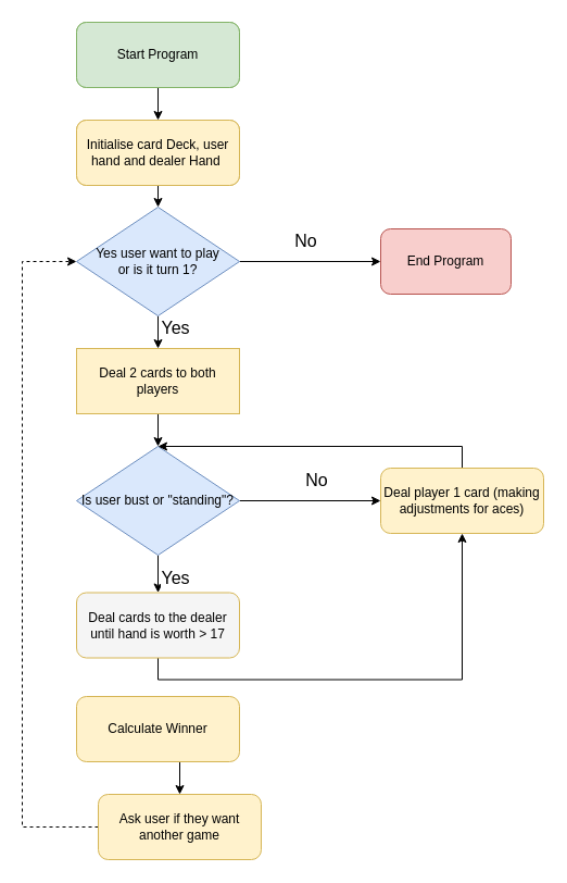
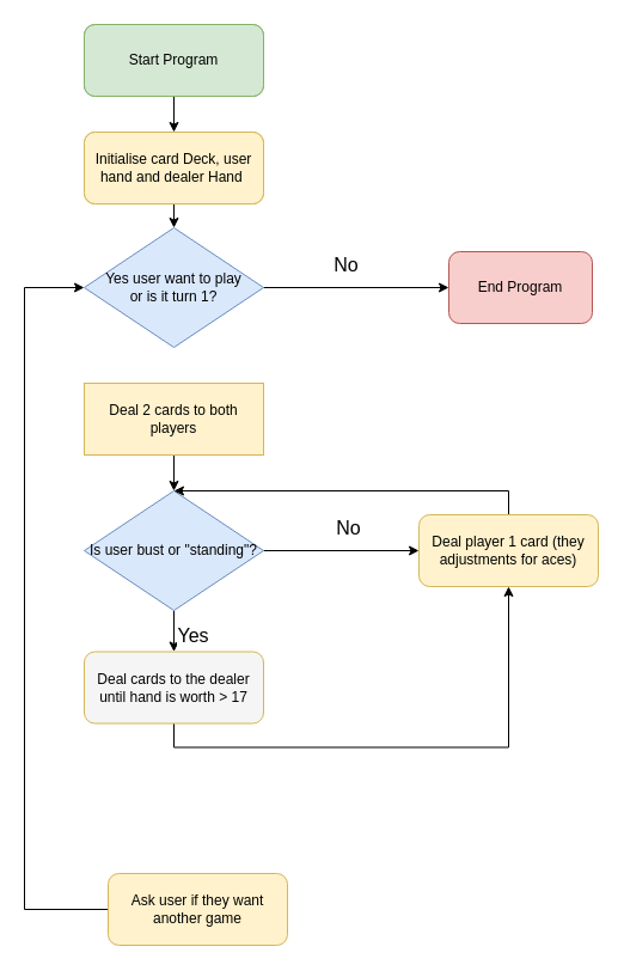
  <mxCell id="0" />
  <mxCell id="1" parent="0" />
  <mxCell id="2" value="Start Program" style="rounded=1;whiteSpace=wrap;html=1;fillColor=#d5e8d4;strokeColor=#82b366;" parent="1" vertex="1"><mxGeometry x="70" y="20" width="150" height="60" as="geometry" /></mxCell>
  <mxCell id="3" value="Initialise card Deck, user hand and dealer Hand&amp;nbsp;" style="rounded=1;whiteSpace=wrap;html=1;fillColor=#fff2cc;strokeColor=#d6b656;" parent="1" vertex="1"><mxGeometry x="70" y="110" width="150" height="60" as="geometry" /></mxCell>
  <mxCell id="4" style="edgeStyle=orthogonalEdgeStyle;rounded=0;orthogonalLoop=1;jettySize=auto;html=1;exitX=0.5;exitY=1;exitDx=0;exitDy=0;entryX=0.5;entryY=0;entryDx=0;entryDy=0;" parent="1" source="5" target="12" edge="1"><mxGeometry relative="1" as="geometry" /></mxCell>
  <mxCell id="5" value="Initialise card Deck, user hand and dealer Hand&amp;nbsp;" style="rounded=1;whiteSpace=wrap;html=1;fillColor=#fff2cc;strokeColor=#d6b656;" parent="1" vertex="1"><mxGeometry x="70" y="110" width="150" height="60" as="geometry" /></mxCell>
  <mxCell id="6" style="edgeStyle=orthogonalEdgeStyle;rounded=0;orthogonalLoop=1;jettySize=auto;html=1;exitX=0.5;exitY=1;exitDx=0;exitDy=0;entryX=0.5;entryY=0;entryDx=0;entryDy=0;" parent="1" source="7" target="5" edge="1"><mxGeometry relative="1" as="geometry" /></mxCell>
  <mxCell id="7" value="Start Program" style="rounded=1;whiteSpace=wrap;html=1;fillColor=#d5e8d4;strokeColor=#82b366;" parent="1" vertex="1"><mxGeometry x="70" y="20" width="150" height="60" as="geometry" /></mxCell>
  <mxCell id="8" style="edgeStyle=orthogonalEdgeStyle;rounded=0;orthogonalLoop=1;jettySize=auto;html=1;exitX=1;exitY=0.5;exitDx=0;exitDy=0;entryX=0;entryY=0.5;entryDx=0;entryDy=0;" parent="1" source="12" target="13" edge="1"><mxGeometry relative="1" as="geometry" /></mxCell>
  <mxCell id="9" value="No" style="edgeLabel;html=1;align=center;verticalAlign=middle;resizable=0;points=[];fontSize=16;" parent="8" vertex="1" connectable="0"><mxGeometry x="-0.339" relative="1" as="geometry"><mxPoint x="17" y="-20" as="offset" /></mxGeometry></mxCell>
- <mxCell id="10" style="edgeStyle=orthogonalEdgeStyle;rounded=0;orthogonalLoop=1;jettySize=auto;html=1;exitX=0.5;exitY=1;exitDx=0;exitDy=0;" parent="1" source="12" target="15" edge="1"><mxGeometry relative="1" as="geometry" /></mxCell>
- <mxCell id="11" value="Yes" style="edgeLabel;html=1;align=center;verticalAlign=middle;resizable=0;points=[];fontSize=16;" parent="10" vertex="1" connectable="0"><mxGeometry x="0.24" y="-3" relative="1" as="geometry"><mxPoint x="18" y="-1" as="offset" /></mxGeometry></mxCell>
  <mxCell id="12" value="Yes user want to play&lt;div&gt;or is it turn 1?&lt;/div&gt;" style="rhombus;whiteSpace=wrap;html=1;fillColor=#dae8fc;strokeColor=#6c8ebf;" parent="1" vertex="1"><mxGeometry x="70" y="190" width="150" height="100" as="geometry" /></mxCell>
- <mxCell id="13" value="End Program" style="rounded=1;whiteSpace=wrap;html=1;fillColor=#f8cecc;strokeColor=#b85450;" parent="1" vertex="1"><mxGeometry x="350" y="210" width="120" height="60" as="geometry" /></mxCell>
+ <mxCell id="13" value="End Program" style="rounded=1;whiteSpace=wrap;html=1;fillColor=#f8cecc;strokeColor=#b85450;" parent="1" vertex="1"><mxGeometry x="375" y="210" width="120" height="60" as="geometry" /></mxCell>
  <mxCell id="14" style="edgeStyle=orthogonalEdgeStyle;rounded=0;orthogonalLoop=1;jettySize=auto;html=1;exitX=0.5;exitY=1;exitDx=0;exitDy=0;entryX=0.5;entryY=0;entryDx=0;entryDy=0;" parent="1" source="15" target="20" edge="1"><mxGeometry relative="1" as="geometry" /></mxCell>
  <mxCell id="15" value="Deal 2 cards to both players" style="whiteSpace=wrap;html=1;fillColor=#fff2cc;strokeColor=#d6b656;rounded=0;" parent="1" vertex="1"><mxGeometry x="70" y="320" width="150" height="60" as="geometry" /></mxCell>
  <mxCell id="16" style="edgeStyle=orthogonalEdgeStyle;rounded=0;orthogonalLoop=1;jettySize=auto;html=1;exitX=1;exitY=0.5;exitDx=0;exitDy=0;entryX=0;entryY=0.5;entryDx=0;entryDy=0;" parent="1" source="20" target="24" edge="1"><mxGeometry relative="1" as="geometry" /></mxCell>
  <mxCell id="17" value="No" style="edgeLabel;html=1;align=center;verticalAlign=middle;resizable=0;points=[];fontSize=16;" parent="16" vertex="1" connectable="0"><mxGeometry x="-0.277" y="-1" relative="1" as="geometry"><mxPoint x="23" y="-21" as="offset" /></mxGeometry></mxCell>
  <mxCell id="18" style="edgeStyle=orthogonalEdgeStyle;rounded=0;orthogonalLoop=1;jettySize=auto;html=1;exitX=0.5;exitY=1;exitDx=0;exitDy=0;entryX=0.5;entryY=0;entryDx=0;entryDy=0;" parent="1" source="20" target="26" edge="1"><mxGeometry relative="1" as="geometry" /></mxCell>
  <mxCell id="19" value="Yes" style="edgeLabel;html=1;align=center;verticalAlign=middle;resizable=0;points=[];fontSize=16;" parent="18" vertex="1" connectable="0"><mxGeometry x="-0.362" y="2" relative="1" as="geometry"><mxPoint x="13" y="9" as="offset" /></mxGeometry></mxCell>
  <mxCell id="20" value="Is user bust or &quot;standing&quot;?" style="rhombus;whiteSpace=wrap;html=1;fillColor=#dae8fc;strokeColor=#6c8ebf;" parent="1" vertex="1"><mxGeometry x="70" y="410" width="150" height="100" as="geometry" /></mxCell>
- <mxCell id="21" style="edgeStyle=orthogonalEdgeStyle;rounded=0;orthogonalLoop=1;jettySize=auto;html=1;exitX=0.5;exitY=1;exitDx=0;exitDy=0;entryX=0.5;entryY=0;entryDx=0;entryDy=0;" parent="1" source="22" target="28" edge="1"><mxGeometry relative="1" as="geometry" /></mxCell>
- <mxCell id="22" value="Calculate Winner" style="rounded=1;whiteSpace=wrap;html=1;fillColor=#fff2cc;strokeColor=#d6b656;" parent="1" vertex="1"><mxGeometry x="70" y="640" width="150" height="60" as="geometry" /></mxCell>
  <mxCell id="23" style="edgeStyle=orthogonalEdgeStyle;rounded=0;orthogonalLoop=1;jettySize=auto;html=1;exitX=0.5;exitY=0;exitDx=0;exitDy=0;entryX=0.5;entryY=0;entryDx=0;entryDy=0;" parent="1" source="24" target="20" edge="1"><mxGeometry relative="1" as="geometry" /></mxCell>
- <mxCell id="24" value="Deal player 1 card (making adjustments for aces)" style="rounded=1;whiteSpace=wrap;html=1;fillColor=#fff2cc;strokeColor=#d6b656;" parent="1" vertex="1"><mxGeometry x="350" y="430" width="150" height="60" as="geometry" /></mxCell>
+ <mxCell id="24" value="Deal player 1 card (they adjustments for aces)" style="rounded=1;whiteSpace=wrap;html=1;fillColor=#fff2cc;strokeColor=#d6b656;" parent="1" vertex="1"><mxGeometry x="350" y="430" width="150" height="60" as="geometry" /></mxCell>
  <mxCell id="25" style="edgeStyle=orthogonalEdgeStyle;rounded=0;orthogonalLoop=1;jettySize=auto;html=1;exitX=0.5;exitY=1;exitDx=0;exitDy=0;" parent="1" source="26" target="24" edge="1"><mxGeometry relative="1" as="geometry" /></mxCell>
  <mxCell id="26" value="Deal cards to the dealer until hand is worth &amp;gt; 17" style="rounded=1;whiteSpace=wrap;html=1;fillColor=#f5f5f5;strokeColor=#d6b656;" parent="1" vertex="1"><mxGeometry x="70" y="544.5" width="150" height="60" as="geometry" /></mxCell>
- <mxCell id="27" style="edgeStyle=orthogonalEdgeStyle;rounded=0;orthogonalLoop=1;jettySize=auto;html=1;exitX=0;exitY=0.5;exitDx=0;exitDy=0;entryX=0;entryY=0.5;entryDx=0;entryDy=0;dashed=1;" parent="1" source="28" target="12" edge="1"><mxGeometry relative="1" as="geometry"><Array as="points"><mxPoint x="20" y="760" /><mxPoint x="20" y="240" /></Array></mxGeometry></mxCell>
+ <mxCell id="27" style="edgeStyle=orthogonalEdgeStyle;rounded=0;orthogonalLoop=1;jettySize=auto;html=1;exitX=0;exitY=0.5;exitDx=0;exitDy=0;entryX=0;entryY=0.5;entryDx=0;entryDy=0;" parent="1" source="28" target="12" edge="1"><mxGeometry relative="1" as="geometry"><Array as="points"><mxPoint x="20" y="760" /><mxPoint x="20" y="240" /></Array></mxGeometry></mxCell>
  <mxCell id="28" value="Ask user if they want another game" style="rounded=1;whiteSpace=wrap;html=1;fillColor=#fff2cc;strokeColor=#d6b656;" parent="1" vertex="1"><mxGeometry x="90" y="730" width="150" height="60" as="geometry" /></mxCell>
